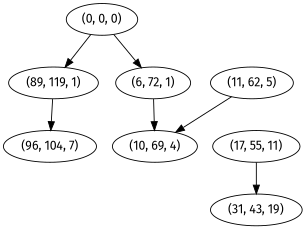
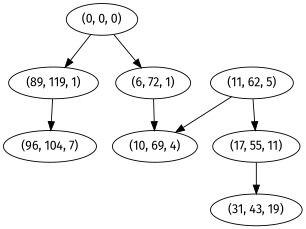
  digraph {
    fontname="Fira Sans"
    node [fontname="Fira Sans"]
    edge [fontname="Fira Sans"]
    "(0, 0, 0)"
    "(6, 72, 1)"
    n3 [label="(89, 119, 1)"]
    "(10, 69, 4)"
    "(96, 104, 7)"
    "(11, 62, 5)"
    "(17, 55, 11)"
    "(31, 43, 19)"
    "(0, 0, 0)" -> "(6, 72, 1)"
    "(0, 0, 0)" -> n3
    "(6, 72, 1)" -> "(10, 69, 4)"
    n3 -> "(96, 104, 7)"
    "(11, 62, 5)" -> "(10, 69, 4)"
+   "(11, 62, 5)" -> "(17, 55, 11)"
    "(17, 55, 11)" -> "(31, 43, 19)"
  }
